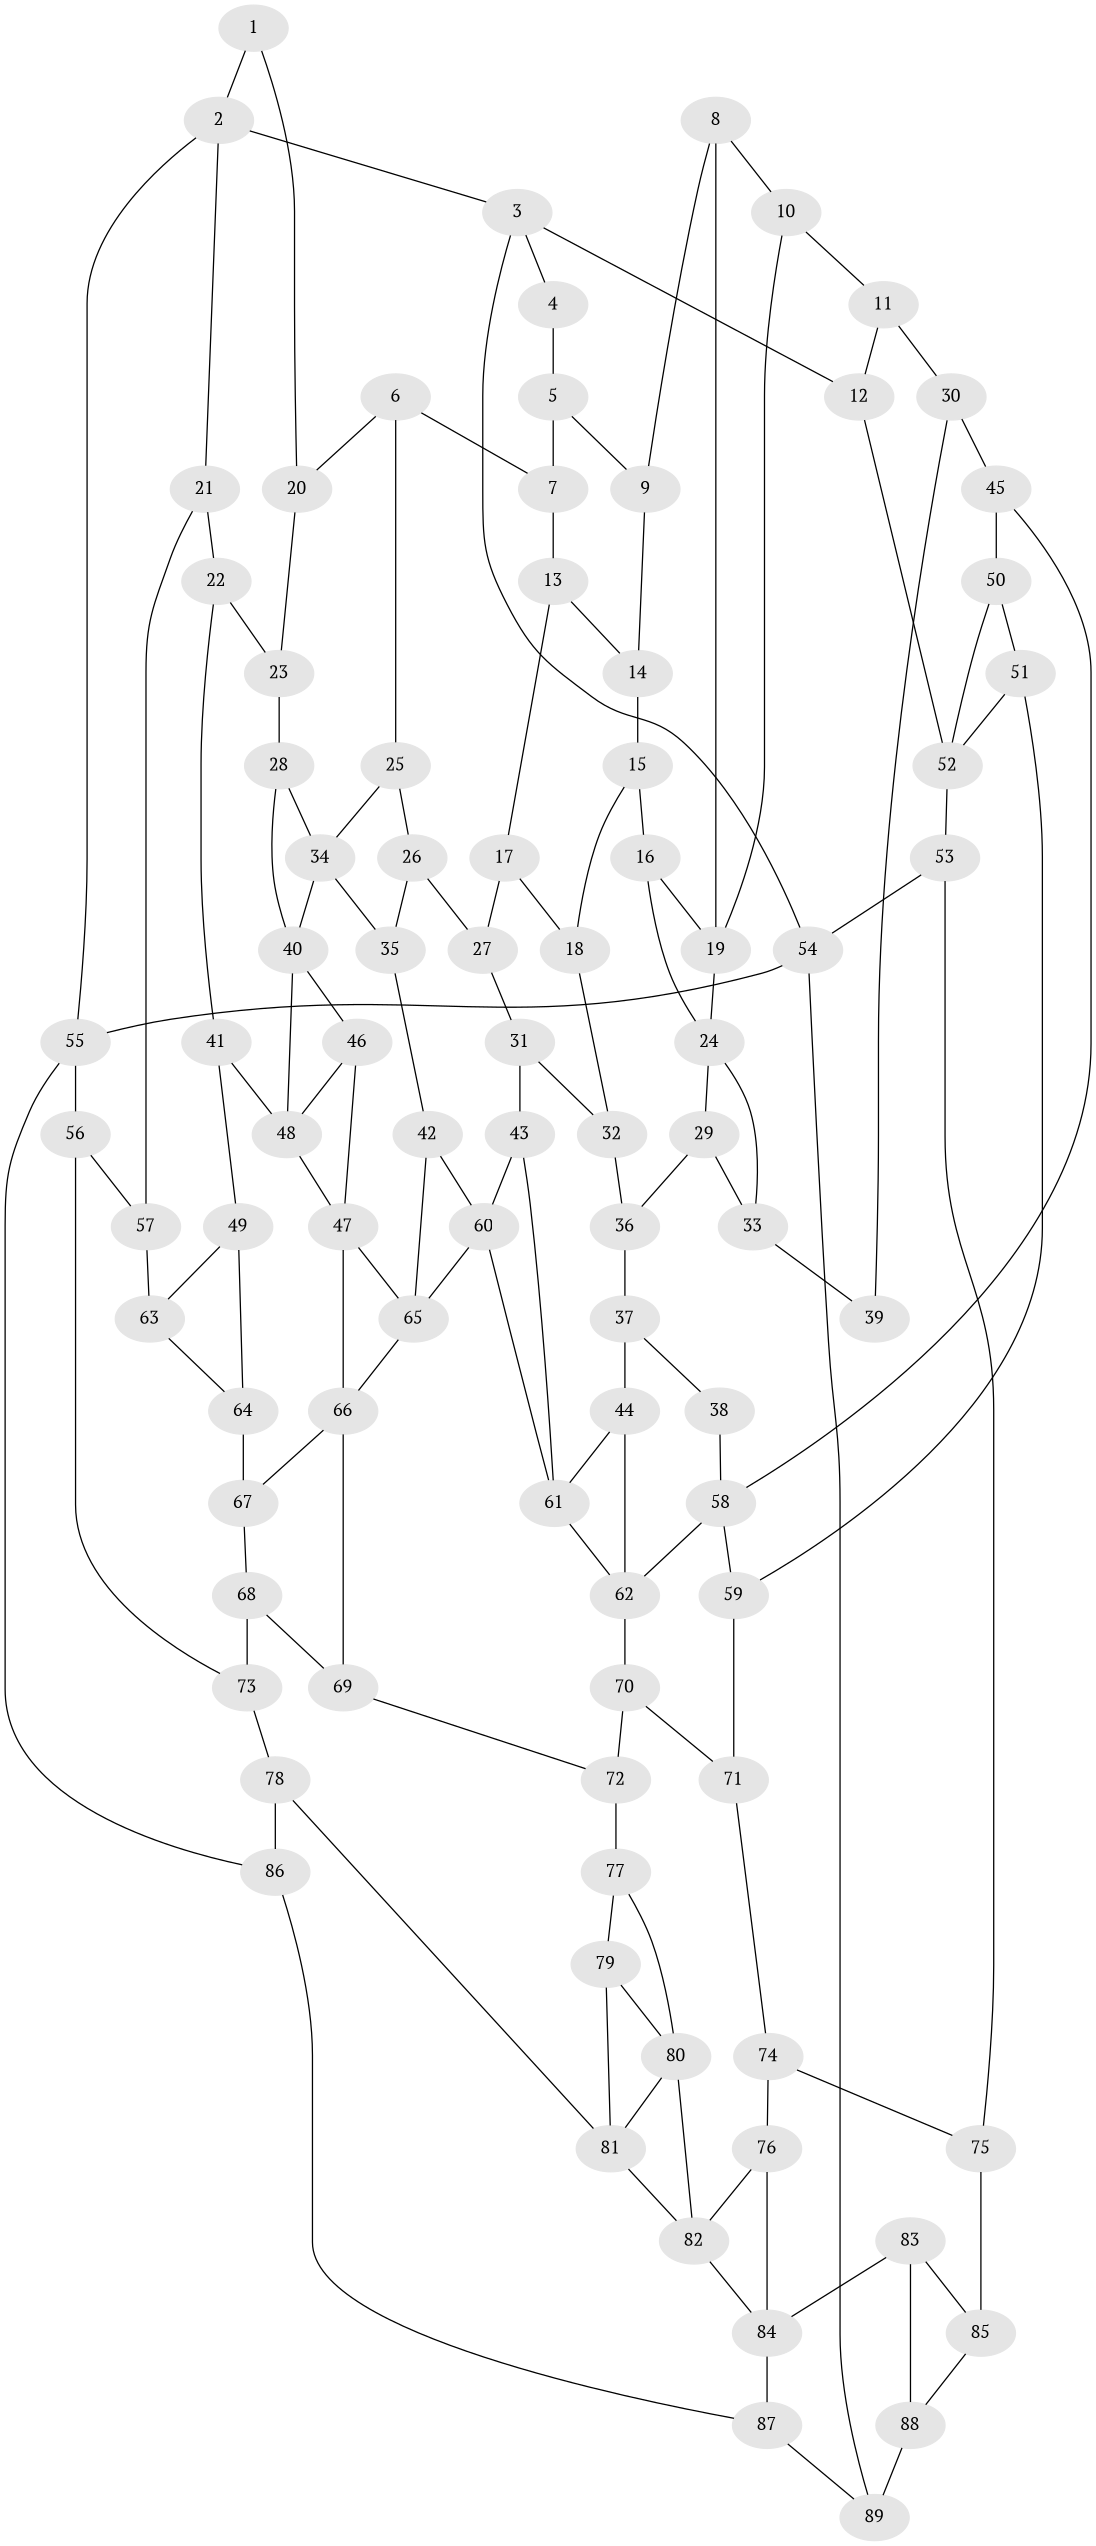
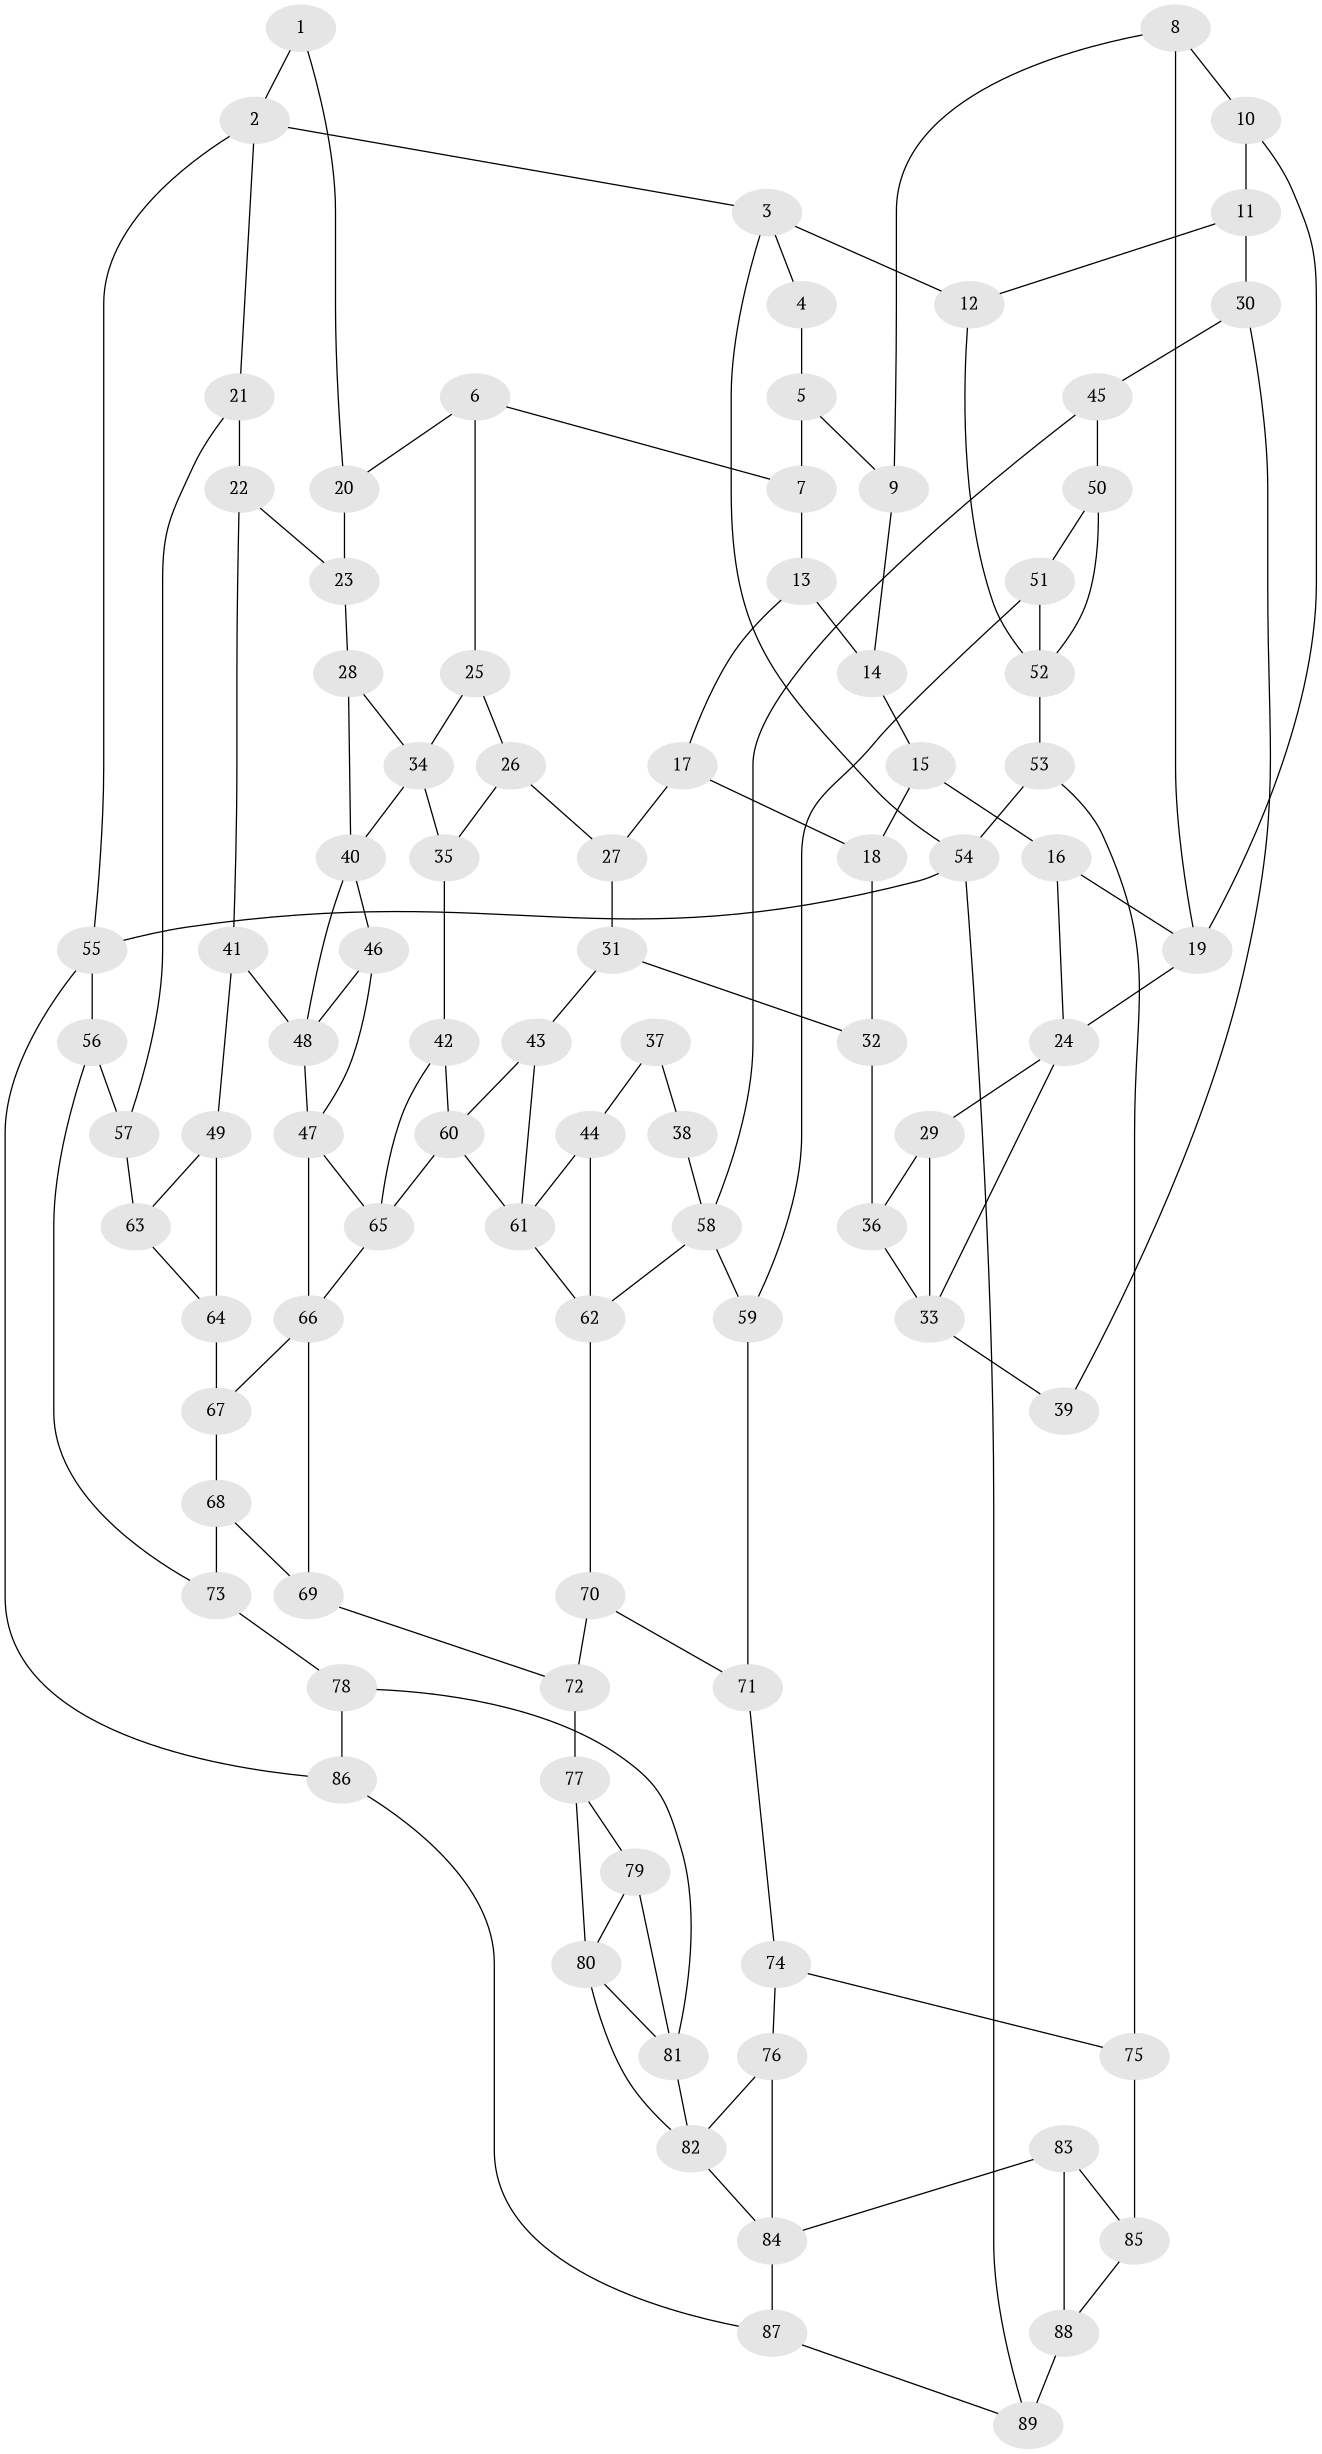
  graph {
    fontname="PT Serif"
    node [color=gray90 fontname="PT Serif" style=filled]
    edge [fontname="PT Serif" weight=1.0]
    1
    2
    20
    3
    21
    55
    23
    4
    12
    54
    22
    57
    56
    86
    5
    52
    89
    7
    9
    13
    14
    6
    25
    26
    34
    17
    8
    10
    19
    11
    24
    15
    30
    39
    45
    53
    18
    27
    16
    32
    29
    33
    31
    36
    28
    41
    63
    48
    49
    40
    35
    42
    43
    46
    37
    58
    50
    60
    61
    65
    38
    44
    62
    59
    47
    64
    66
    70
    51
    67
    69
    71
    75
    85
    73
    87
    78
    74
    72
    68
    77
    76
    79
    80
    81
    82
    84
    88
    83
    1 -- 2
    1 -- 20
    2 -- 3
    2 -- 21
    2 -- 55
    20 -- 23
    3 -- 4
    3 -- 12
    3 -- 54
    21 -- 22
    21 -- 57
    55 -- 56
    55 -- 86
    23 -- 28
    4 -- 5
    12 -- 52
    54 -- 55
    54 -- 89
    22 -- 23
    22 -- 41
    57 -- 63 [weight=2.0]
    56 -- 57
    56 -- 73
    86 -- 87
    5 -- 7
    5 -- 9
    52 -- 53
    7 -- 13
    9 -- 14
    13 -- 14
    13 -- 17
    14 -- 15
    6 -- 20
    6 -- 7
    6 -- 25
    25 -- 26
    25 -- 34
    26 -- 27
    26 -- 35
    34 -- 40
    34 -- 35
    17 -- 18
    17 -- 27
    8 -- 9
    8 -- 10
    8 -- 19
    10 -- 19
    10 -- 11
    19 -- 24
    11 -- 12
    11 -- 30
    24 -- 29
    24 -- 33
    15 -- 18
    15 -- 16
    30 -- 39
    30 -- 45
    45 -- 58
    45 -- 50 [weight=2.0]
    53 -- 54
    53 -- 75
    18 -- 32
    27 -- 31
    16 -- 19
    16 -- 24
    32 -- 36 [weight=2.0]
    29 -- 33
    29 -- 36
    33 -- 39 [weight=2.0]
    31 -- 32
    31 -- 43
-   36 -- 37
+   36 -- 33
    28 -- 34
    28 -- 40
    41 -- 48
    41 -- 49
    63 -- 64
    48 -- 47
    49 -- 63
    49 -- 64
    40 -- 48
    40 -- 46
    35 -- 42
    42 -- 60
    42 -- 65
    43 -- 60
    43 -- 61
    46 -- 48
    46 -- 47
    37 -- 38
    37 -- 44
    58 -- 62
    58 -- 59
    50 -- 52
    50 -- 51
    60 -- 61
    60 -- 65
    61 -- 62
    65 -- 66
    38 -- 58
    44 -- 61
    44 -- 62
    62 -- 70
    59 -- 71
    47 -- 65
    47 -- 66
    64 -- 67 [weight=2.0]
    66 -- 67
    66 -- 69
    70 -- 71
    70 -- 72
    51 -- 52
    51 -- 59
    67 -- 68
    69 -- 72
    71 -- 74
    75 -- 85 [weight=2.0]
    85 -- 88
    73 -- 78
    87 -- 89
    78 -- 86
    78 -- 81
    74 -- 75
    74 -- 76
    72 -- 77 [weight=2.0]
    68 -- 69
    68 -- 73
    77 -- 79
    77 -- 80
    76 -- 82
    76 -- 84
    79 -- 80
    79 -- 81
    80 -- 81
    80 -- 82
    81 -- 82
    82 -- 84
    84 -- 87
    88 -- 89 [weight=2.0]
    83 -- 85
    83 -- 84
    83 -- 88
  }
